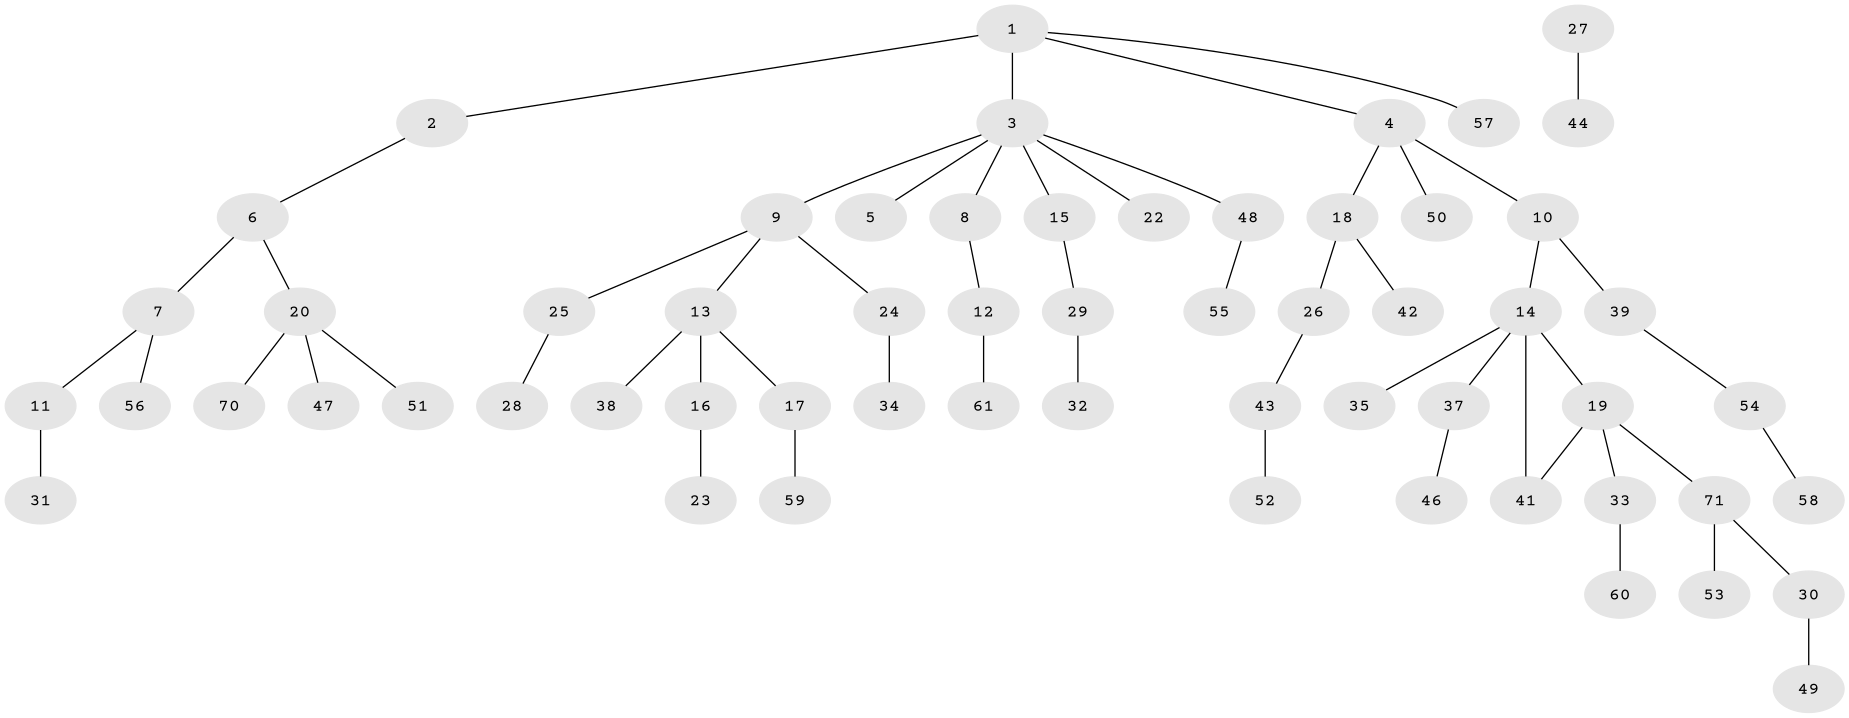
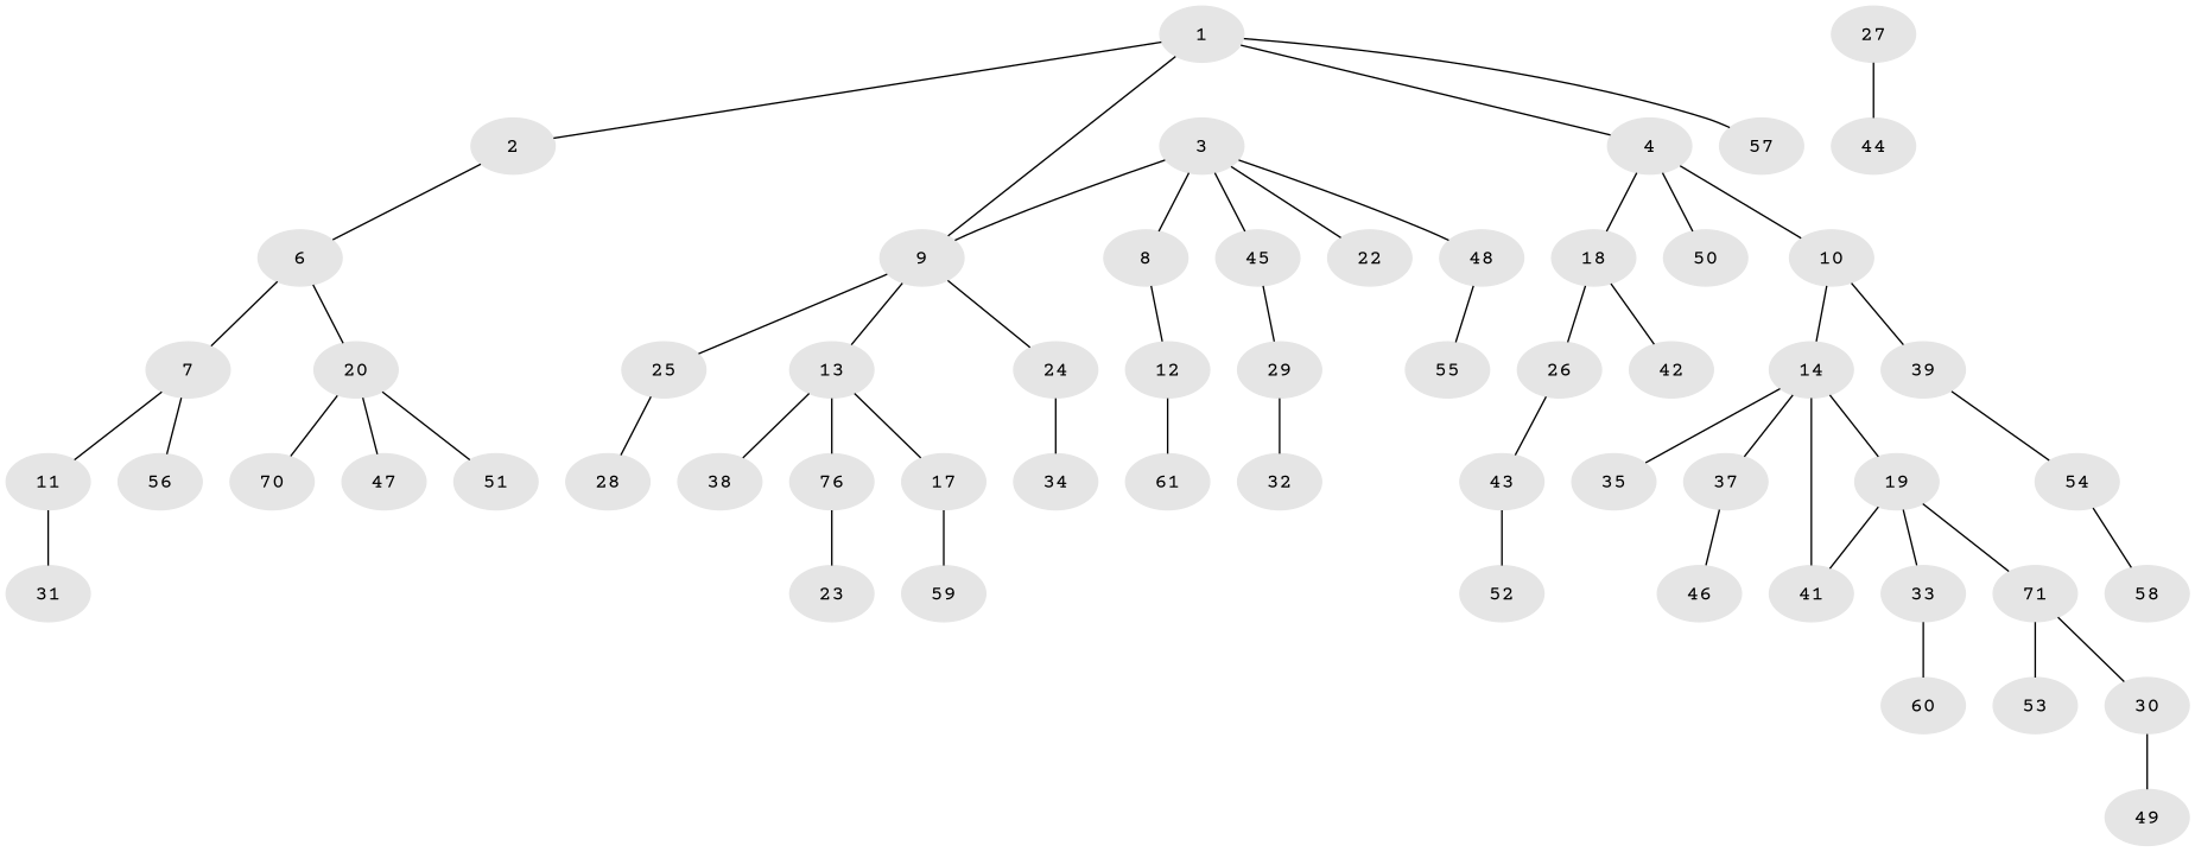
  graph {
    fontname="Courier Prime"
    node [color=gray90 fontname="Courier Prime" style=filled]
    edge [fontname="Courier Prime" weight=1.0]
    1
    2
    3
    4
    57
    6
-   5
    8
    9
-   15
+   15 [label=45]
    22
    48
    10
    18
    50
    7
    20
    12
    13
    24
    25
    29
    55
    14
    39
    26
    42
    11
    56
    n30 [label=70]
    47
    51
    31
    61
-   16
+   16 [label=76]
    17
    38
    34
    28
    19
    35
    37
    41
    54
    23
    59
    n47 [label=71]
    33
    27
    44
    46
    32
    43
    30
    53
    60
    49
    52
    58
    1 -- 2
-   1 -- 3
+   1 -- 9
    1 -- 4
    1 -- 57
    2 -- 6
-   3 -- 5
    3 -- 8
    3 -- 9
    3 -- 15
    3 -- 22
    3 -- 48
    4 -- 10
    4 -- 18
    4 -- 50 [weight=2.0]
    6 -- 7 [weight=2.0]
    6 -- 20
    8 -- 12
    9 -- 13
    9 -- 24
    9 -- 25
    15 -- 29
    48 -- 55
    10 -- 14
    10 -- 39 [weight=2.0]
    18 -- 26
    18 -- 42
    7 -- 11
    7 -- 56
    20 -- n30
    20 -- 47
    20 -- 51
    12 -- 61
    13 -- 16
    13 -- 17
    13 -- 38
    24 -- 34 [weight=2.0]
    25 -- 28
    29 -- 32 [weight=2.0]
    14 -- 19
    14 -- 35
    14 -- 37
    14 -- 41 [weight=2.0]
    39 -- 54
    26 -- 43
    11 -- 31
    16 -- 23
    17 -- 59
    19 -- 41 [weight=2.0]
    19 -- n47
    19 -- 33
    37 -- 46
    54 -- 58
    n47 -- 30
    n47 -- 53
    33 -- 60
    27 -- 44
    43 -- 52
    30 -- 49
  }
